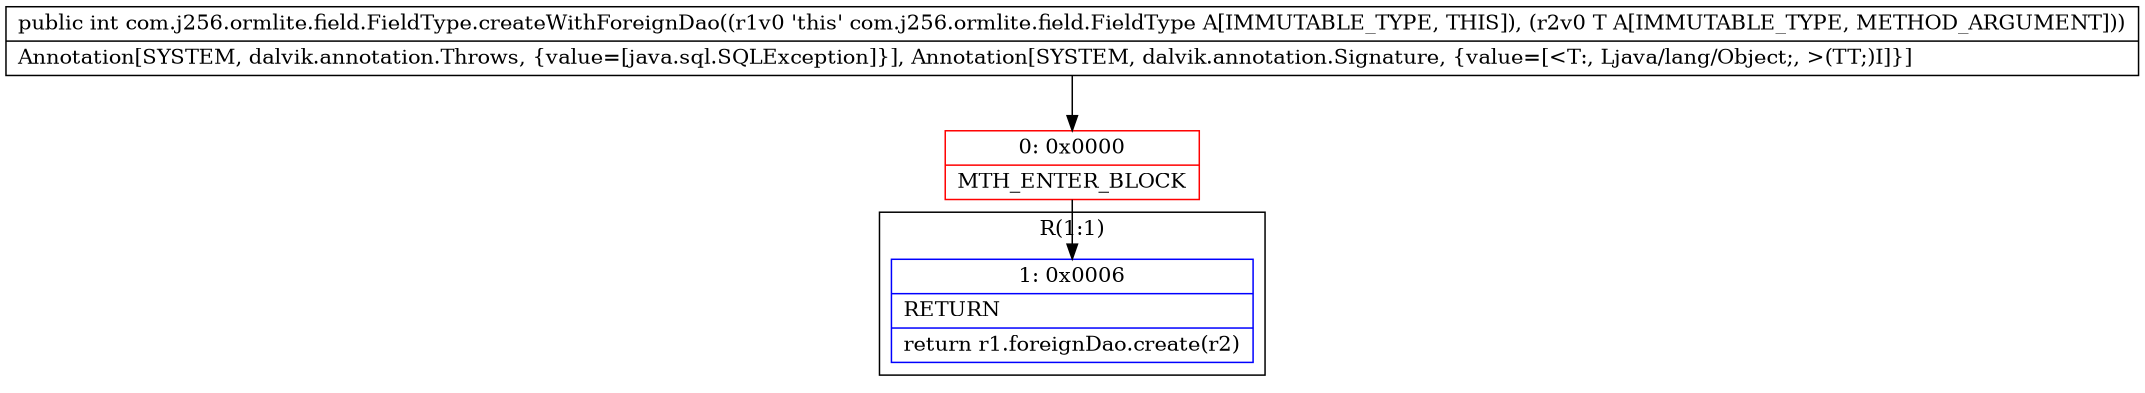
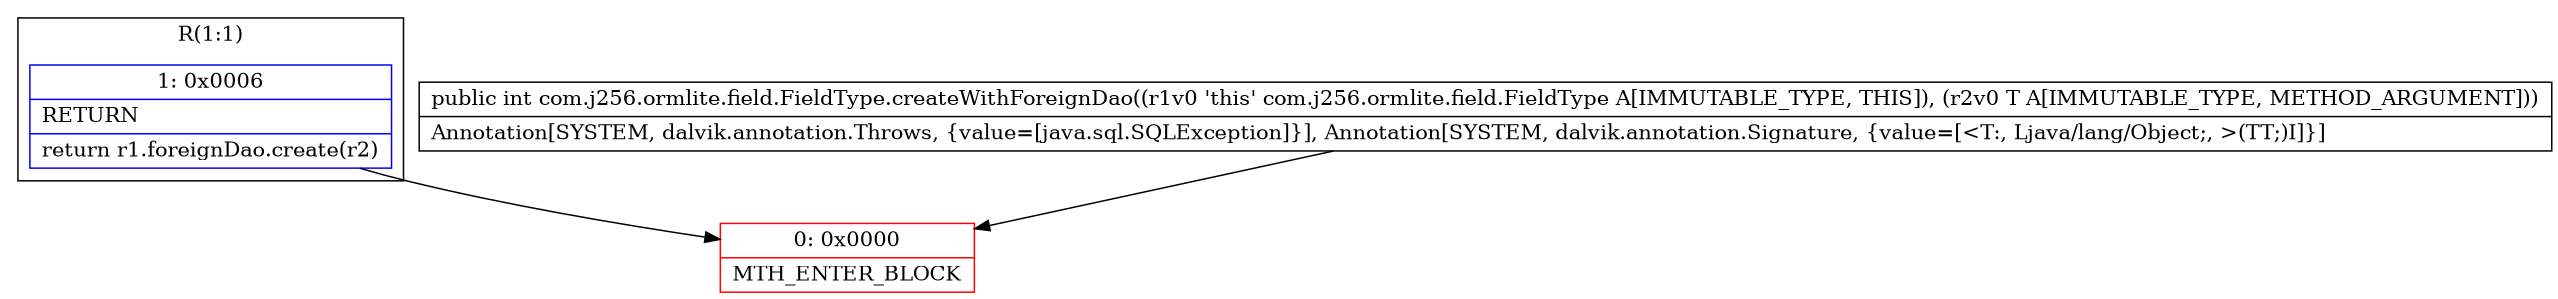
  digraph {
    node [shape=record]
    n1 [color=blue label="{1\:\ 0x0006|RETURN\l|return r1.foreignDao.create(r2)\l}"]
    n2 [color=red label="{0\:\ 0x0000|MTH_ENTER_BLOCK\l}"]
    n3 [label="{public int com.j256.ormlite.field.FieldType.createWithForeignDao((r1v0 'this' com.j256.ormlite.field.FieldType A[IMMUTABLE_TYPE, THIS]), (r2v0 T A[IMMUTABLE_TYPE, METHOD_ARGUMENT]))  | Annotation[SYSTEM, dalvik.annotation.Throws, \{value=[java.sql.SQLException]\}], Annotation[SYSTEM, dalvik.annotation.Signature, \{value=[\<T:, Ljava\/lang\/Object;, \>(TT;)I]\}]\l}"]
    subgraph cluster_1 {
      label="R(1:1)"
      n1
    }
-   n2 -> n1
+   n1 -> n2
    n3 -> n2
  }
